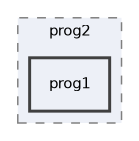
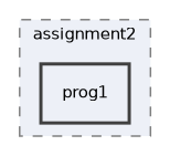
  digraph {
    compound=true
    n1 [color=grey25 fillcolor="#edf0f7" fontname=Helvetica fontsize=10 label=prog1 shape=box style="filled,bold,"]
    subgraph cluster_1 {
      bgcolor="#edf0f7"
      fontname=Helvetica
      fontsize=10
-     label=prog2
+     label=assignment2
      pencolor=grey50
      style="filled,dashed,"
      n1
    }
  }
